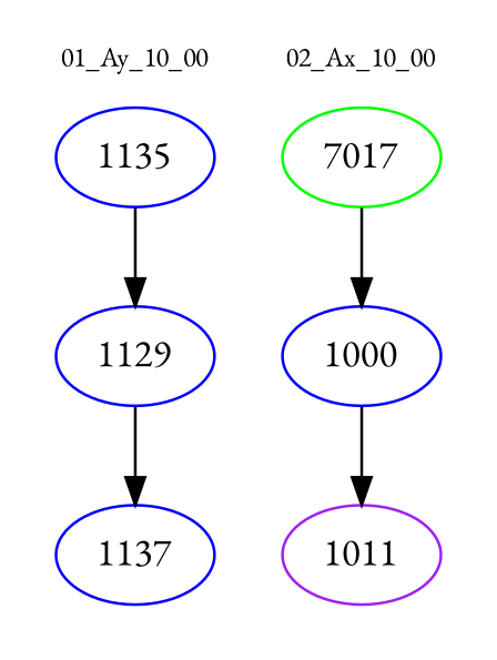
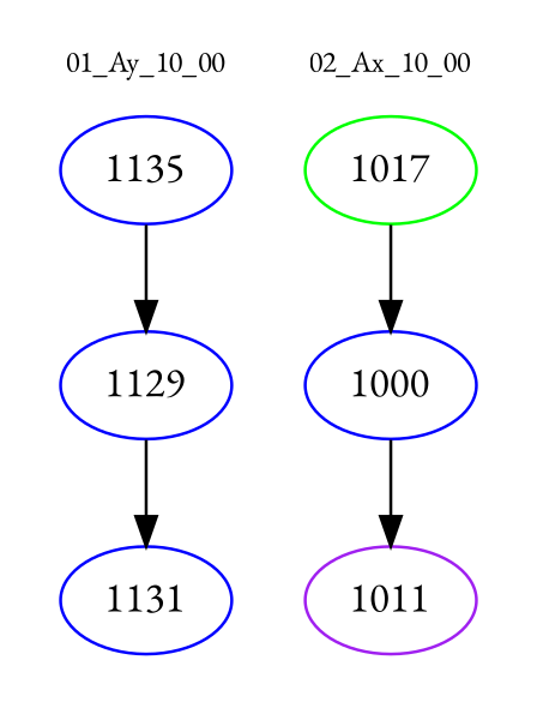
  digraph {
    fontname="EB Garamond"
    node [color=blue fontname="EB Garamond"]
    edge [color=black fontname="EB Garamond"]
    n1 [label=1135]
    n2 [label=1129]
-   n3 [label=1137]
-   n4 [color=green label=7017]
+   n3 [label=1131]
+   n4 [color=green label=1017]
    n5 [label=1000]
    n6 [color=purple label=1011]
    subgraph cluster_1 {
      color=white
      fontsize=10
      label="01_Ay_10_00"
      n1
      n2
      n3
    }
    subgraph cluster_2 {
      color=white
      fontsize=10
      label="02_Ax_10_00"
      n4
      n5
      n6
    }
    n1 -> n2
    n2 -> n3
    n4 -> n5
    n5 -> n6
  }
